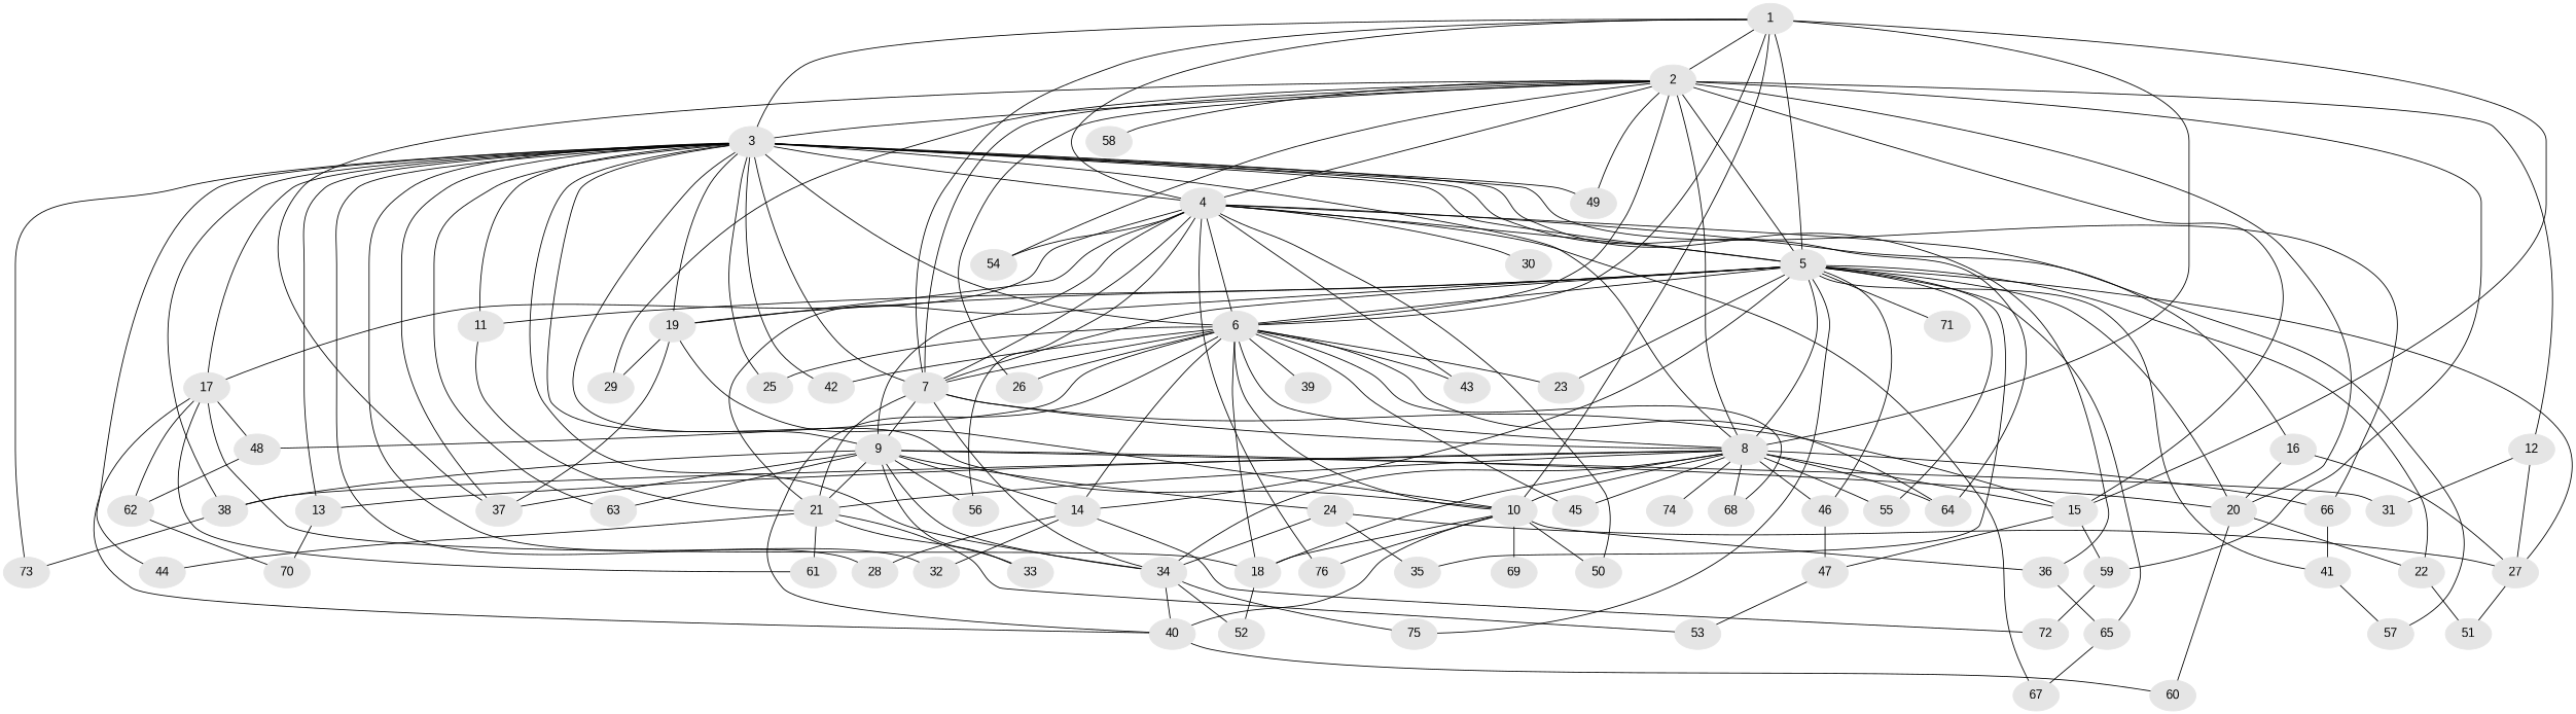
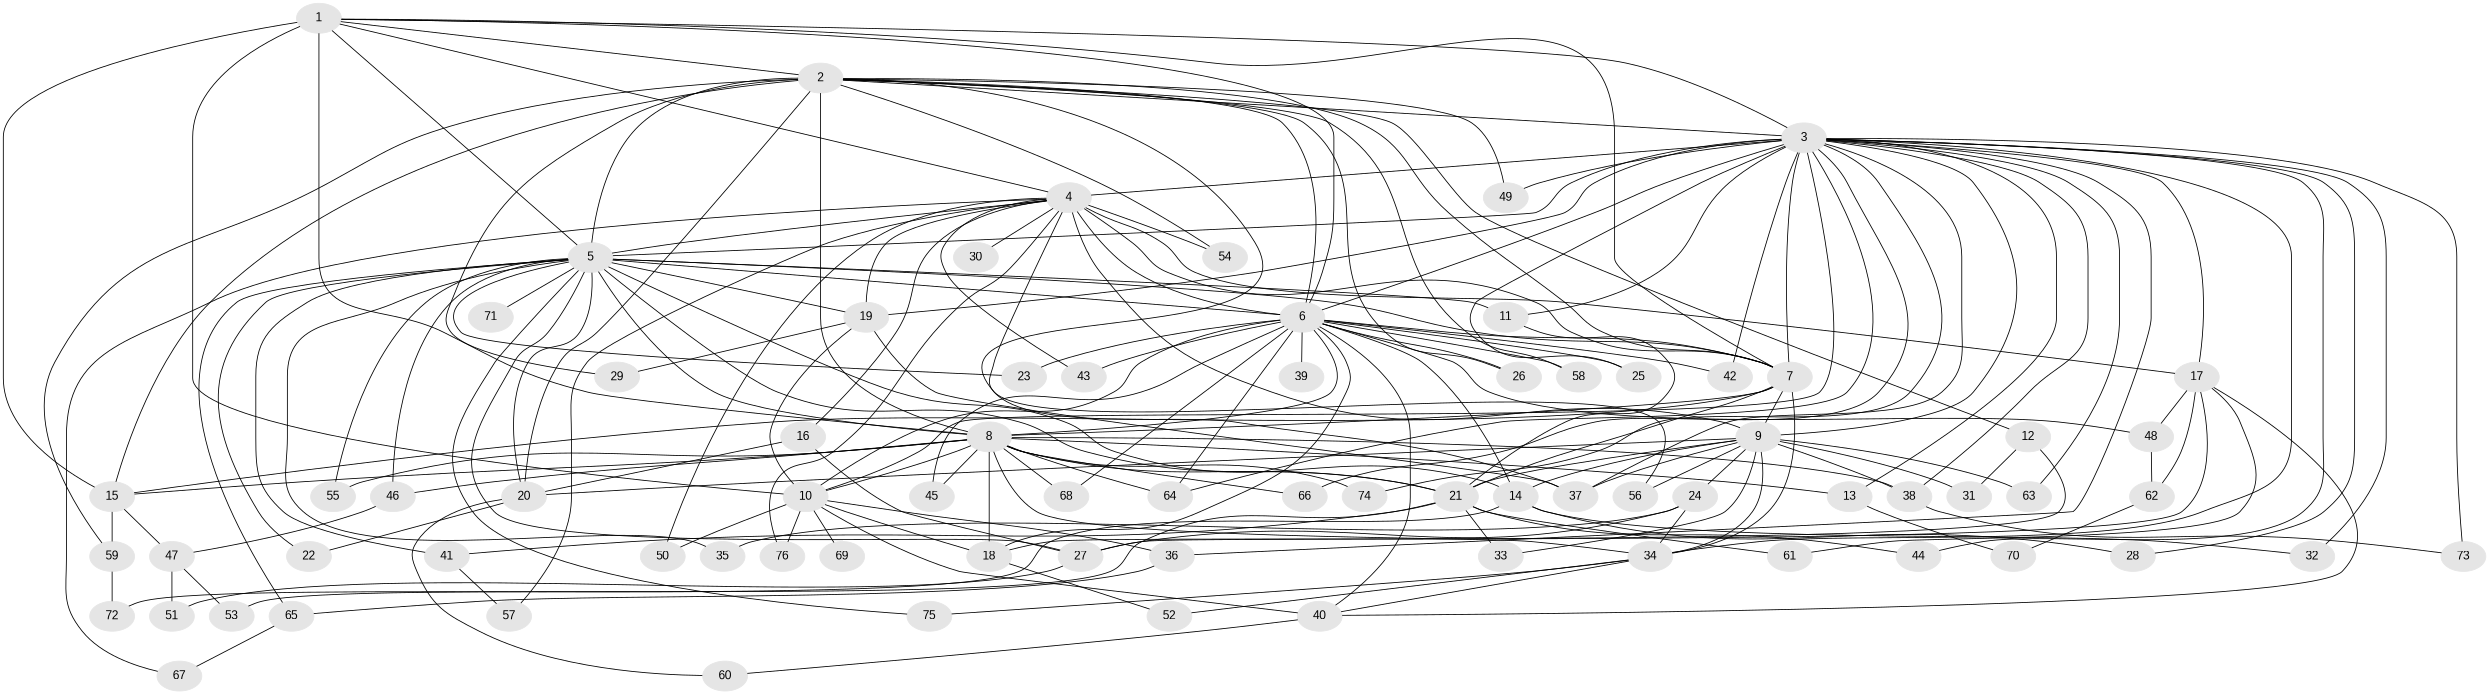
  graph {
    fontname="Liberation Sans"
    node [color=gray90 fontname="Liberation Sans" style=filled]
    edge [fontname="Liberation Sans" weight=1.0]
    1
    2
    3
    4
    5
    6
    7
    8
    10
    15
    12
    20
    26
    29
    37
    49
    54
    58
    59
    9
    11
    13
    17
    19
    25
    28
    32
    34
    36
    38
    42
    44
    63
    64
    66
    73
    16
    30
    43
    50
    56
    57
    67
    76
    14
    21
    22
    23
    27
    35
    41
    46
    55
    65
    71
    75
    18
    39
    40
    45
    48
    68
    74
    69
    47
    31
    60
    72
    24
    33
    70
    61
    62
    52
    53
    51
    1 -- 2 [weight=3.0]
    1 -- 3
    1 -- 4 [weight=3.0]
    1 -- 5
    1 -- 6
    1 -- 7
    1 -- 8 [weight=3.0]
    1 -- 10 [weight=8.0]
    1 -- 15
    2 -- 3 [weight=2.0]
-   2 -- 4 [weight=4.0]
    2 -- 5 [weight=2.0]
    2 -- 6 [weight=2.0]
    2 -- 7 [weight=3.0]
    2 -- 8 [weight=9.0]
    2 -- 15
    2 -- 12
    2 -- 20
    2 -- 26
    2 -- 29
    2 -- 37
    2 -- 49
    2 -- 54
    2 -- 58
    2 -- 59
    3 -- 4 [weight=3.0]
    3 -- 5 [weight=2.0]
    3 -- 6
    3 -- 7
-   3 -- 8
+   3 -- 74
    3 -- 10
    3 -- 37
    3 -- 49
    3 -- 9
    3 -- 11
    3 -- 13
    3 -- 17
    3 -- 19
    3 -- 25
    3 -- 28
    3 -- 32
    3 -- 34
    3 -- 36
    3 -- 38
    3 -- 42
    3 -- 44
    3 -- 63
    3 -- 64
    3 -- 66
    3 -- 73
    4 -- 5 [weight=2.0]
    4 -- 6 [weight=3.0]
    4 -- 7 [weight=2.0]
    4 -- 54
    4 -- 9 [weight=4.0]
    4 -- 17
    4 -- 19
    4 -- 16
    4 -- 30
    4 -- 43
    4 -- 50
    4 -- 56
    4 -- 57
    4 -- 67
    4 -- 76
    5 -- 6
    5 -- 7 [weight=2.0]
    5 -- 8
    5 -- 20
    5 -- 11
    5 -- 19
    5 -- 14
    5 -- 21
    5 -- 22
    5 -- 23
    5 -- 27
    5 -- 35
    5 -- 41
    5 -- 46
    5 -- 55
    5 -- 65
    5 -- 71 [weight=2.0]
    5 -- 75
    6 -- 7
    6 -- 8
    6 -- 10
    6 -- 26
+   6 -- 58
    6 -- 25
    6 -- 42
    6 -- 64
    6 -- 43
    6 -- 14
    6 -- 23
    6 -- 18
    6 -- 39
    6 -- 40
    6 -- 45
    6 -- 48
    6 -- 68
    7 -- 8
    7 -- 15
    7 -- 9 [weight=8.0]
    7 -- 34
    7 -- 21 [weight=2.0]
    8 -- 10
    8 -- 15 [weight=3.0]
    8 -- 13
    8 -- 34
    8 -- 38
    8 -- 64 [weight=2.0]
    8 -- 66
    8 -- 21
    8 -- 46
    8 -- 55
    8 -- 18
    8 -- 45
    8 -- 68
    8 -- 74
    10 -- 36
    10 -- 50
    10 -- 76
    10 -- 18
    10 -- 40 [weight=2.0]
    10 -- 69
    15 -- 59
    15 -- 47
    12 -- 27
    12 -- 31
    20 -- 22
    20 -- 60
    59 -- 72
    9 -- 20
    9 -- 37
    9 -- 34
    9 -- 38
    9 -- 63
    9 -- 56
    9 -- 14
    9 -- 21 [weight=2.0]
    9 -- 31
    9 -- 24
    9 -- 33
    11 -- 21
    13 -- 70
    17 -- 18
    17 -- 40
    17 -- 48
    17 -- 61
    17 -- 62
    19 -- 10 [weight=3.0]
    19 -- 29
    19 -- 37
    34 -- 75
    34 -- 40
    34 -- 52
    36 -- 65
    38 -- 73
    16 -- 20
    16 -- 27
    14 -- 28
    14 -- 32
    14 -- 72
    21 -- 44
-   66 -- 41
+   21 -- 41
    21 -- 33
    21 -- 61
    21 -- 53
    27 -- 51
    41 -- 57
    46 -- 47
    65 -- 67
    18 -- 52
    40 -- 60
    48 -- 62
    47 -- 53
-   22 -- 51
+   47 -- 51
    24 -- 34
    24 -- 27
    24 -- 35
    62 -- 70
  }
